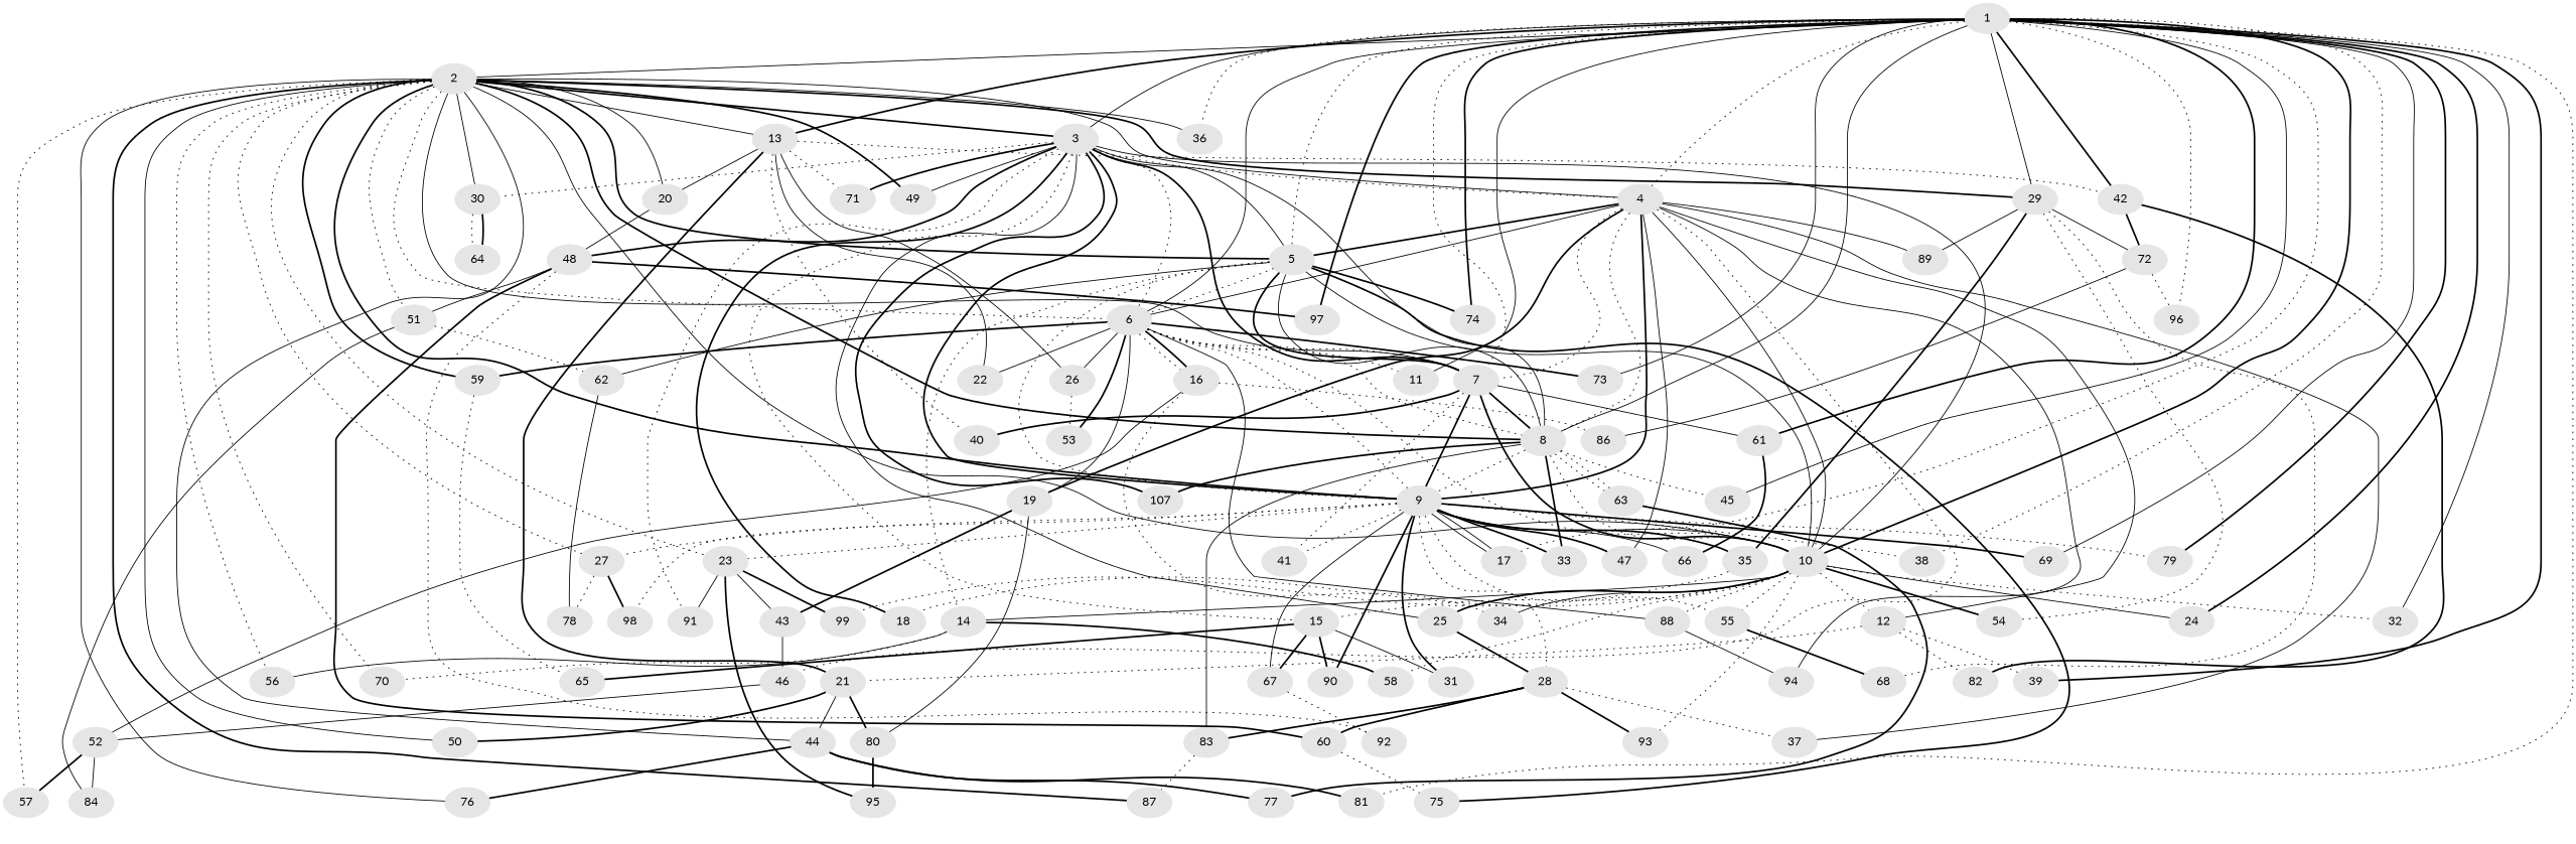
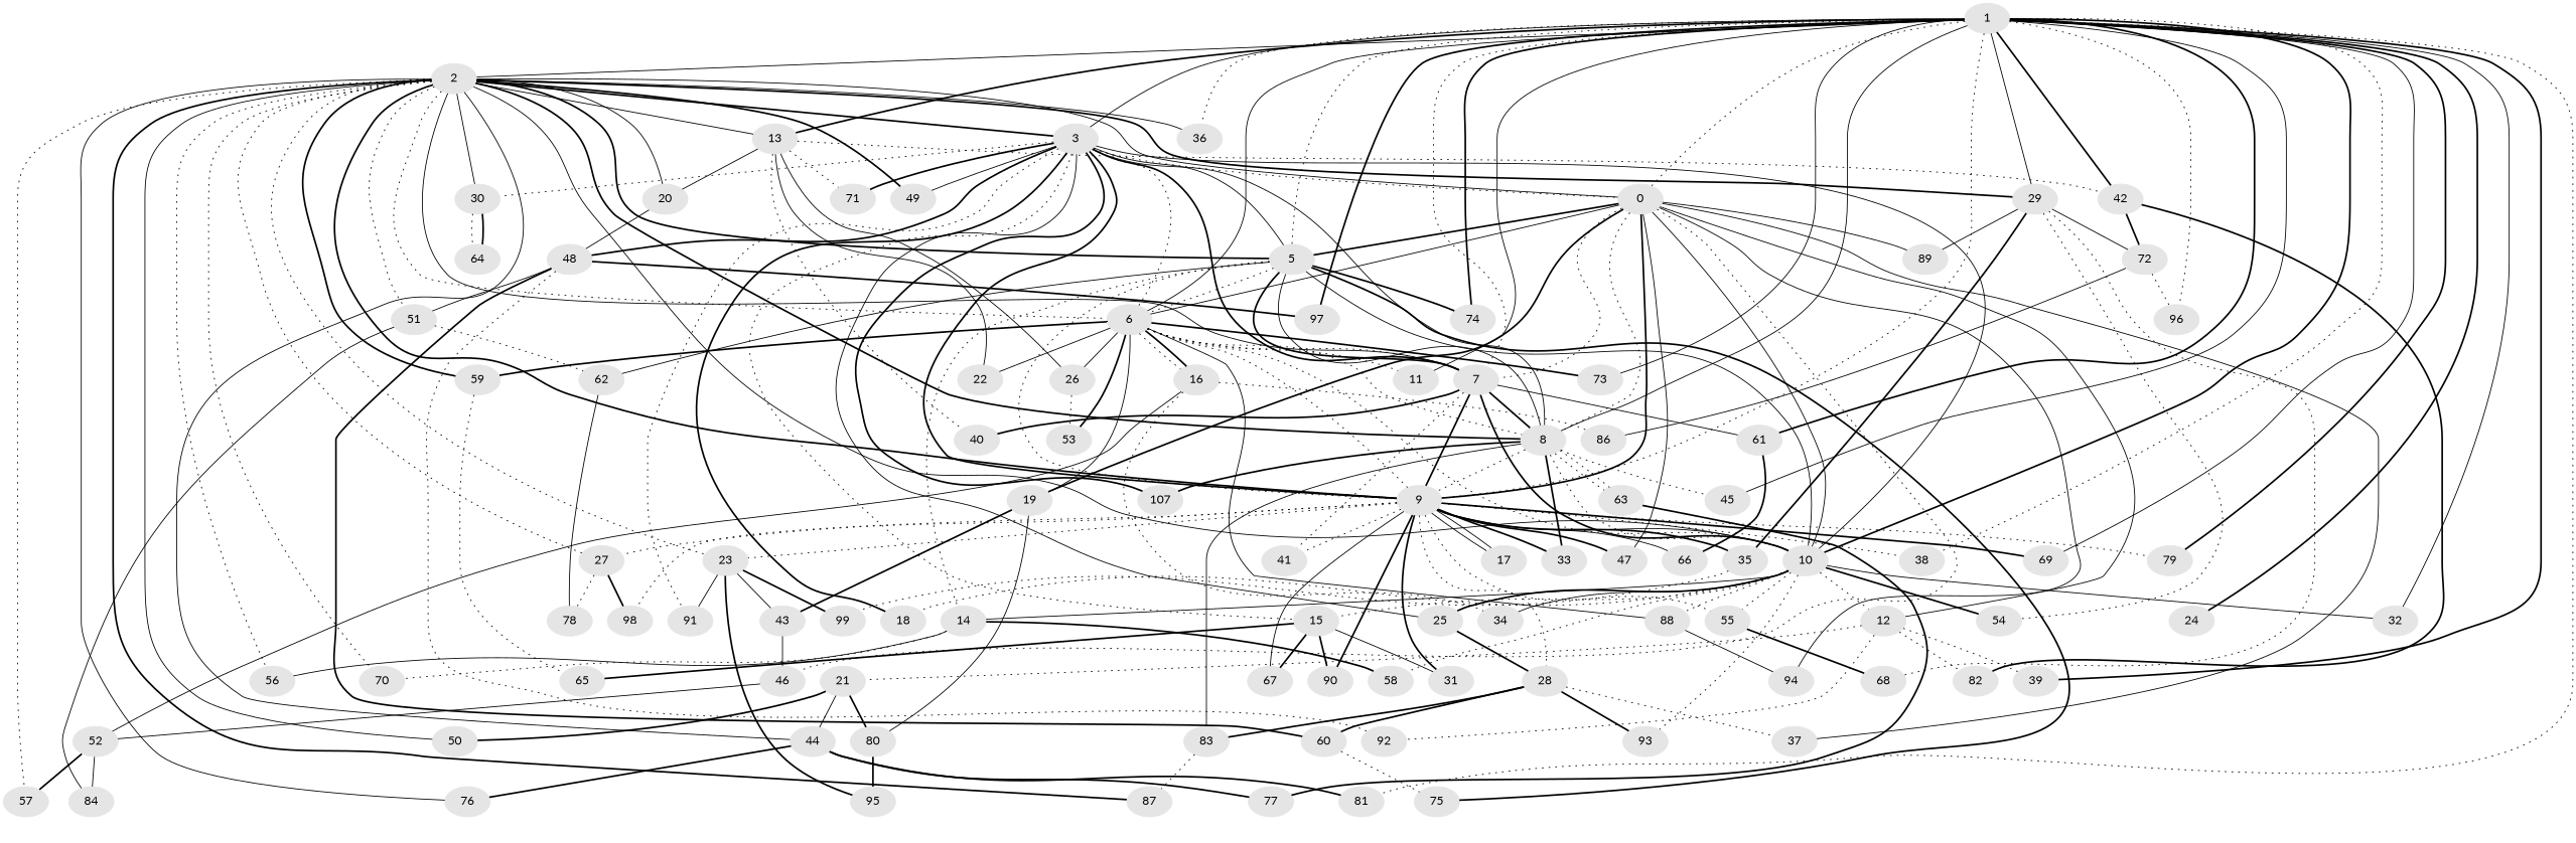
  graph {
    fontname=Lato
    node [color=gray90 fontname=Lato style=filled]
    edge [fontname=Lato style=dotted]
    1
    2
    3
-   4
+   4 [label=0]
    5
    6
    7
    8
    9
    10
    11
    13
    24
    29
    32
    36
    38
    39
    42
    45
    61
    69
    73
    74
    79
    81
    96
    97
    20
    23
    27
    30
    44
    49
    50
    51
    56
    57
    59
    70
    76
    87
    15
    18
    25
    48
    71
    91
    n49 [label=107]
    12
    19
    37
    46
    47
    89
    94
    14
    62
    75
    16
    22
    26
    53
    88
    40
    41
    33
    63
    83
    17
    28
    31
    35
    55
    66
    67
    90
    98
    34
    54
    58
    93
    21
    68
    72
    82
    43
    95
    99
    78
    64
    77
    84
    65
    92
    60
    80
    52
    86
    1 -- 2 [style=solid]
    1 -- 3 [style=solid]
    1 -- 4
    1 -- 5
    1 -- 6 [style=solid]
    1 -- 7
    1 -- 8 [style=solid]
-   1 -- 17
+   1 -- 9
    1 -- 10 [style=bold]
    1 -- 11 [style=solid]
    1 -- 13 [style=bold]
    1 -- 24 [style=bold]
    1 -- 29 [style=solid]
    1 -- 32 [style=solid]
    1 -- 36
    1 -- 38
    1 -- 39 [style=bold]
    1 -- 42 [style=bold]
    1 -- 45 [style=solid]
    1 -- 61 [style=bold]
    1 -- 69 [style=solid]
    1 -- 73 [style=solid]
    1 -- 74 [style=bold]
    1 -- 79 [style=bold]
    1 -- 81
    1 -- 96
    1 -- 97 [style=bold]
    2 -- 3 [style=bold]
    2 -- 4 [style=solid]
    2 -- 5 [style=bold]
    2 -- 6
    2 -- 7 [style=solid]
    2 -- 8 [style=bold]
    2 -- 9 [style=bold]
    2 -- 10 [style=solid]
    2 -- 13 [style=solid]
    2 -- 29 [style=bold]
    2 -- 36 [style=solid]
    2 -- 20 [style=solid]
    2 -- 23
    2 -- 27
    2 -- 30 [style=solid]
    2 -- 44 [style=solid]
    2 -- 49 [style=bold]
    2 -- 50 [style=solid]
    2 -- 51
    2 -- 56
    2 -- 57
    2 -- 59 [style=bold]
    2 -- 70
    2 -- 76 [style=solid]
    2 -- 87 [style=bold]
    3 -- 4
    3 -- 5 [style=solid]
    3 -- 6
    3 -- 7 [style=bold]
    3 -- 8 [style=solid]
    3 -- 9 [style=bold]
    3 -- 10 [style=solid]
    3 -- 30
    3 -- 49 [style=solid]
    3 -- 15
    3 -- 18 [style=bold]
    3 -- 25 [style=solid]
    3 -- 48 [style=bold]
    3 -- 71 [style=bold]
    3 -- 91
    3 -- n49 [style=bold]
    4 -- 5 [style=bold]
    4 -- 6 [style=solid]
    4 -- 7
    4 -- 8
    4 -- 9 [style=bold]
    4 -- 10 [style=solid]
    4 -- 12 [style=solid]
    4 -- 19 [style=bold]
    4 -- 37 [style=solid]
    4 -- 46
    4 -- 47 [style=solid]
    4 -- 89 [style=solid]
    4 -- 94 [style=solid]
    5 -- 6
    5 -- 7 [style=bold]
    5 -- 8 [style=solid]
    5 -- 9
    5 -- 10 [style=solid]
    5 -- 74 [style=bold]
    5 -- 14
    5 -- 62 [style=solid]
    5 -- 75 [style=bold]
    6 -- 7
    6 -- 8
    6 -- 9
    6 -- 10
    6 -- 11
    6 -- 73 [style=bold]
    6 -- 59 [style=bold]
    6 -- 19 [style=solid]
    6 -- 16
    6 -- 16 [style=bold]
    6 -- 22 [style=solid]
    6 -- 26 [style=solid]
    6 -- 53 [style=bold]
    6 -- 88 [style=solid]
    7 -- 8 [style=bold]
    7 -- 9 [style=bold]
    7 -- 10 [style=bold]
    7 -- 61 [style=solid]
    7 -- 40 [style=bold]
    7 -- 41
    8 -- 9
    8 -- 10
    8 -- 45
    8 -- n49 [style=bold]
    8 -- 33 [style=bold]
    8 -- 63
    8 -- 63
    8 -- 83 [style=solid]
    9 -- 10 [style=solid]
    9 -- 38
    9 -- 69 [style=bold]
    9 -- 79
    9 -- 23
    9 -- 27
    9 -- 47 [style=bold]
    9 -- 41
    9 -- 33 [style=bold]
    9 -- 17 [style=solid]
    9 -- 17 [style=solid]
    9 -- 28
    9 -- 31 [style=bold]
    9 -- 35 [style=bold]
    9 -- 55
    9 -- 66 [style=solid]
    9 -- 67 [style=solid]
    9 -- 90 [style=bold]
    9 -- 98
-   10 -- 24 [style=solid]
-   10 -- 32
+   10 -- 32 [style=solid]
    10 -- 15
    10 -- 18
    10 -- 25 [style=bold]
    10 -- 12
    10 -- 14 [style=solid]
    10 -- 88
    10 -- 55
    10 -- 34 [style=solid]
    10 -- 54 [style=bold]
    10 -- 58
    10 -- 93
    13 -- 42
    13 -- 20 [style=solid]
    13 -- 71
    13 -- 22 [style=solid]
    13 -- 26 [style=solid]
    13 -- 40
-   13 -- 21 [style=bold]
    29 -- 89 [style=solid]
    29 -- 35 [style=bold]
    29 -- 54
    29 -- 68
    29 -- 72 [style=solid]
    42 -- 72 [style=bold]
    42 -- 82 [style=bold]
    61 -- 66 [style=bold]
    20 -- 48 [style=solid]
    23 -- 91 [style=solid]
    23 -- 43 [style=solid]
    23 -- 95 [style=bold]
    23 -- 99 [style=bold]
    27 -- 98 [style=bold]
    27 -- 78
    30 -- 64
    30 -- 64 [style=bold]
    44 -- 81 [style=bold]
    44 -- 76 [style=bold]
    44 -- 77 [style=bold]
    51 -- 62
    51 -- 84 [style=solid]
    59 -- 65
    15 -- 31 [style=solid]
    15 -- 67 [style=bold]
    15 -- 90 [style=bold]
    15 -- 65 [style=bold]
    25 -- 28 [style=bold]
    48 -- 97 [style=bold]
    48 -- 51 [style=solid]
    48 -- 92
    48 -- 60 [style=bold]
    12 -- 39
    12 -- 21
    12 -- 82
    19 -- 43 [style=bold]
    19 -- 80 [style=solid]
    46 -- 52 [style=solid]
    14 -- 56 [style=solid]
    14 -- 70
    14 -- 58 [style=bold]
    62 -- 78 [style=solid]
    16 -- 34
    16 -- 52 [style=solid]
    16 -- 86
    26 -- 53
    88 -- 94 [style=solid]
    63 -- 77 [style=bold]
    83 -- 87
    28 -- 37
    28 -- 83 [style=bold]
    28 -- 93 [style=bold]
    28 -- 60 [style=bold]
    35 -- 99
    55 -- 68 [style=bold]
-   67 -- 92
+   12 -- 92
    21 -- 44 [style=solid]
    21 -- 50 [style=bold]
    21 -- 80 [style=bold]
    72 -- 96
    72 -- 86 [style=solid]
    43 -- 46 [style=solid]
    60 -- 75
    80 -- 95 [style=bold]
    52 -- 57 [style=bold]
    52 -- 84 [style=solid]
  }
